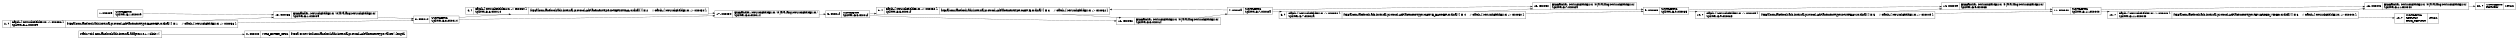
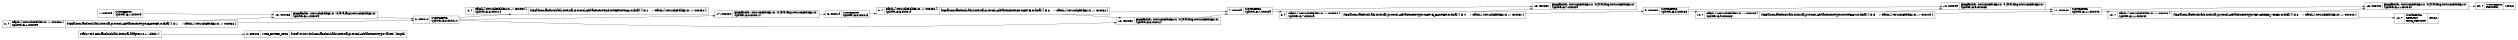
  digraph {
    rankdir=LR
    node [shape=record]
    n1 [label="{0\:\ 0x0000|MTH_ENTER_ORIG\l|f453a = new int[com.facebook.ads.internal.protocol.AdPlacementType.values().length]\l}"]
    n2 [label="{1\:\ 0x0009|SYNTHETIC\lSplitter:B:1:0x0009\l}"]
    n3 [label="{18\:\ 0x0056|ExcHandler: NoSuchFieldError (e java.lang.NoSuchFieldError)\lSplitter:B:1:0x0009\l}"]
    n4 [label="{2\:\ ?|Catch:\{ NoSuchFieldError \-\> 0x0056 \}\lSplitter:B:1:0x0009\l|f453a[com.facebook.ads.internal.protocol.AdPlacementType.BANNER.ordinal()] = 1     \/\/ Catch:\{ NoSuchFieldError \-\> 0x0056 \}\l}"]
    n5 [label="{3\:\ 0x0014|SYNTHETIC\lSplitter:B:3:0x0014\l}"]
    n6 [label="{4\:\ ?|Catch:\{ NoSuchFieldError \-\> 0x0054 \}\lSplitter:B:3:0x0014\l|f453a[com.facebook.ads.internal.protocol.AdPlacementType.INTERSTITIAL.ordinal()] = 2     \/\/ Catch:\{ NoSuchFieldError \-\> 0x0054 \}\l}"]
    n7 [label="{17\:\ 0x0054|ExcHandler: NoSuchFieldError (e java.lang.NoSuchFieldError)\lSplitter:B:3:0x0014\l}"]
    n8 [label="{5\:\ 0x001f|SYNTHETIC\lSplitter:B:5:0x001f\l}"]
    n9 [label="{6\:\ ?|Catch:\{ NoSuchFieldError \-\> 0x0052 \}\lSplitter:B:5:0x001f\l|f453a[com.facebook.ads.internal.protocol.AdPlacementType.NATIVE.ordinal()] = 3     \/\/ Catch:\{ NoSuchFieldError \-\> 0x0052 \}\l}"]
    n10 [label="{16\:\ 0x0052|ExcHandler: NoSuchFieldError (e java.lang.NoSuchFieldError)\lSplitter:B:5:0x001f\l}"]
    n11 [label="{7\:\ 0x002a|SYNTHETIC\lSplitter:B:7:0x002a\l}"]
    n12 [label="{8\:\ ?|Catch:\{ NoSuchFieldError \-\> 0x0050 \}\lSplitter:B:7:0x002a\l|f453a[com.facebook.ads.internal.protocol.AdPlacementType.NATIVE_BANNER.ordinal()] = 4     \/\/ Catch:\{ NoSuchFieldError \-\> 0x0050 \}\l}"]
    n13 [label="{15\:\ 0x0050|ExcHandler: NoSuchFieldError (e java.lang.NoSuchFieldError)\lSplitter:B:7:0x002a\l}"]
    n14 [label="{9\:\ 0x0035|SYNTHETIC\lSplitter:B:9:0x0035\l}"]
    n15 [label="{10\:\ ?|Catch:\{ NoSuchFieldError \-\> 0x004e \}\lSplitter:B:9:0x0035\l|f453a[com.facebook.ads.internal.protocol.AdPlacementType.INSTREAM.ordinal()] = 5     \/\/ Catch:\{ NoSuchFieldError \-\> 0x004e \}\l}"]
    n16 [label="{14\:\ 0x004e|ExcHandler: NoSuchFieldError (e java.lang.NoSuchFieldError)\lSplitter:B:9:0x0035\l}"]
    n17 [label="{11\:\ 0x0040|SYNTHETIC\lSplitter:B:11:0x0040\l}"]
    n18 [label="{12\:\ ?|Catch:\{ NoSuchFieldError \-\> 0x004c \}\lSplitter:B:11:0x0040\l|f453a[com.facebook.ads.internal.protocol.AdPlacementType.REWARDED_VIDEO.ordinal()] = 6     \/\/ Catch:\{ NoSuchFieldError \-\> 0x004c \}\l}"]
    n19 [label="{13\:\ 0x004c|ExcHandler: NoSuchFieldError (e java.lang.NoSuchFieldError)\lSplitter:B:11:0x0040\l}"]
    n20 [label="{19\:\ ?|SYNTHETIC\lRETURN\lORIG_RETURN\l|return\l}"]
    n21 [label="{20\:\ ?|SYNTHETIC\lRETURN\l|return\l}"]
    n22 [label="{static void com.facebook.ads.internal.adapters.e.1.\<clinit\>() }"]
    n2 -> n3
    n3 -> n5
    n4 -> n3
    n4 -> n5
    n5 -> n6
    n5 -> n7
-   n6 -> n7
    n7 -> n8
    n8 -> n9
-   n8 -> n10
+   n5 -> n10
    n9 -> n10
-   n11 -> n9
+   n9 -> n11
    n10 -> n11
    n11 -> n12
    n11 -> n13
    n12 -> n13
    n12 -> n14
-   n13 -> n14
    n14 -> n15
    n14 -> n16
    n15 -> n16
    n15 -> n17
    n16 -> n17
    n17 -> n18
    n17 -> n19
    n18 -> n19
    n18 -> n20
    n19 -> n21
    n22 -> n1
  }
